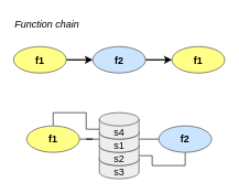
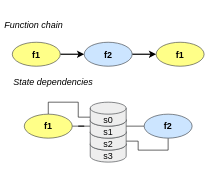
  <mxCell id="0" />
  <mxCell id="1" parent="0" />
  <mxCell id="2" style="edgeStyle=orthogonalEdgeStyle;rounded=0;orthogonalLoop=1;jettySize=auto;html=1;exitX=1;exitY=0.5;exitDx=0;exitDy=0;fontSize=15;strokeWidth=2;" parent="1" source="3" target="5" edge="1"><mxGeometry relative="1" as="geometry" /></mxCell>
  <mxCell id="3" value="f1" style="ellipse;whiteSpace=wrap;html=1;fontSize=15;fillColor=#ffff88;strokeColor=#36393d;fontStyle=1" parent="1" vertex="1"><mxGeometry x="20" y="70" width="80" height="40" as="geometry" /></mxCell>
  <mxCell id="4" style="edgeStyle=orthogonalEdgeStyle;rounded=0;orthogonalLoop=1;jettySize=auto;html=1;exitX=1;exitY=0.5;exitDx=0;exitDy=0;fontSize=15;strokeWidth=2;" parent="1" source="5" target="6" edge="1"><mxGeometry relative="1" as="geometry" /></mxCell>
  <mxCell id="5" value="f2" style="ellipse;whiteSpace=wrap;html=1;fontSize=15;fillColor=#cce5ff;strokeColor=#36393d;fontStyle=1" parent="1" vertex="1"><mxGeometry x="140" y="70" width="80" height="40" as="geometry" /></mxCell>
  <mxCell id="6" value="f1" style="ellipse;whiteSpace=wrap;html=1;fontSize=15;fillColor=#ffff88;strokeColor=#36393d;fontStyle=1" parent="1" vertex="1"><mxGeometry x="260" y="70" width="80" height="40" as="geometry" /></mxCell>
  <mxCell id="7" value="s3" style="shape=cylinder3;whiteSpace=wrap;html=1;boundedLbl=1;backgroundOutline=1;size=10;fontSize=15;fillColor=#eeeeee;strokeColor=#36393d;" parent="1" vertex="1"><mxGeometry x="150" y="230" width="60" height="40" as="geometry" /></mxCell>
  <mxCell id="8" style="edgeStyle=orthogonalEdgeStyle;rounded=0;orthogonalLoop=1;jettySize=auto;html=1;exitX=1;exitY=0;exitDx=0;exitDy=25;exitPerimeter=0;entryX=0.5;entryY=1;entryDx=0;entryDy=0;fontSize=15;endArrow=none;endFill=0;strokeWidth=1;" parent="1" source="9" target="16" edge="1"><mxGeometry relative="1" as="geometry" /></mxCell>
  <mxCell id="9" value="s2" style="shape=cylinder3;whiteSpace=wrap;html=1;boundedLbl=1;backgroundOutline=1;size=10;fontSize=15;fillColor=#eeeeee;strokeColor=#36393d;" parent="1" vertex="1"><mxGeometry x="150" y="210" width="60" height="40" as="geometry" /></mxCell>
  <mxCell id="10" style="edgeStyle=orthogonalEdgeStyle;rounded=0;orthogonalLoop=1;jettySize=auto;html=1;exitX=0;exitY=0.5;exitDx=0;exitDy=0;exitPerimeter=0;fontSize=15;endArrow=none;endFill=0;strokeWidth=1;" parent="1" source="12" target="15" edge="1"><mxGeometry relative="1" as="geometry" /></mxCell>
  <mxCell id="11" style="edgeStyle=orthogonalEdgeStyle;rounded=0;orthogonalLoop=1;jettySize=auto;html=1;exitX=1;exitY=0.5;exitDx=0;exitDy=0;exitPerimeter=0;entryX=0;entryY=0.5;entryDx=0;entryDy=0;fontSize=15;endArrow=none;endFill=0;strokeWidth=1;" parent="1" source="12" target="16" edge="1"><mxGeometry relative="1" as="geometry" /></mxCell>
  <mxCell id="12" value="s1" style="shape=cylinder3;whiteSpace=wrap;html=1;boundedLbl=1;backgroundOutline=1;size=10;fontSize=15;fillColor=#eeeeee;strokeColor=#36393d;" parent="1" vertex="1"><mxGeometry x="150" y="190" width="60" height="40" as="geometry" /></mxCell>
  <mxCell id="13" style="edgeStyle=orthogonalEdgeStyle;rounded=0;orthogonalLoop=1;jettySize=auto;html=1;exitX=0;exitY=0;exitDx=0;exitDy=25;exitPerimeter=0;entryX=0.5;entryY=0;entryDx=0;entryDy=0;fontSize=15;endArrow=none;endFill=0;strokeWidth=1;" parent="1" source="14" target="15" edge="1"><mxGeometry relative="1" as="geometry" /></mxCell>
- <mxCell id="14" value="s4" style="shape=cylinder3;whiteSpace=wrap;html=1;boundedLbl=1;backgroundOutline=1;size=10;fontSize=15;fillColor=#eeeeee;strokeColor=#36393d;" parent="1" vertex="1"><mxGeometry x="150" y="170" width="60" height="40" as="geometry" /></mxCell>
+ <mxCell id="14" value="s0" style="shape=cylinder3;whiteSpace=wrap;html=1;boundedLbl=1;backgroundOutline=1;size=10;fontSize=15;fillColor=#eeeeee;strokeColor=#36393d;" parent="1" vertex="1"><mxGeometry x="150" y="170" width="60" height="40" as="geometry" /></mxCell>
  <mxCell id="15" value="f1" style="ellipse;whiteSpace=wrap;html=1;fontSize=15;fillColor=#ffff88;strokeColor=#36393d;fontStyle=1" parent="1" vertex="1"><mxGeometry x="40" y="190" width="80" height="40" as="geometry" /></mxCell>
  <mxCell id="16" value="f2" style="ellipse;whiteSpace=wrap;html=1;fontSize=15;fillColor=#cce5ff;strokeColor=#36393d;fontStyle=1" parent="1" vertex="1"><mxGeometry x="240" y="190" width="80" height="40" as="geometry" /></mxCell>
- <mxCell id="17" value="Function chain" style="text;html=1;strokeColor=none;fillColor=none;align=left;verticalAlign=middle;whiteSpace=wrap;rounded=0;fontSize=15;fontStyle=2" parent="1" vertex="1"><mxGeometry x="20" y="20" width="130" height="30" as="geometry" /></mxCell>
+ <mxCell id="17" value="Function chain" style="text;html=1;strokeColor=none;fillColor=none;align=left;verticalAlign=middle;whiteSpace=wrap;rounded=0;fontSize=15;fontStyle=2" parent="1" vertex="1"><mxGeometry x="5" y="25" width="130" height="30" as="geometry" /></mxCell>
+ <mxCell id="18" value="State dependencies" style="text;html=1;strokeColor=none;fillColor=none;align=left;verticalAlign=middle;whiteSpace=wrap;rounded=0;fontSize=15;fontStyle=2" parent="1" vertex="1"><mxGeometry x="20" y="120" width="160" height="30" as="geometry" /></mxCell>
